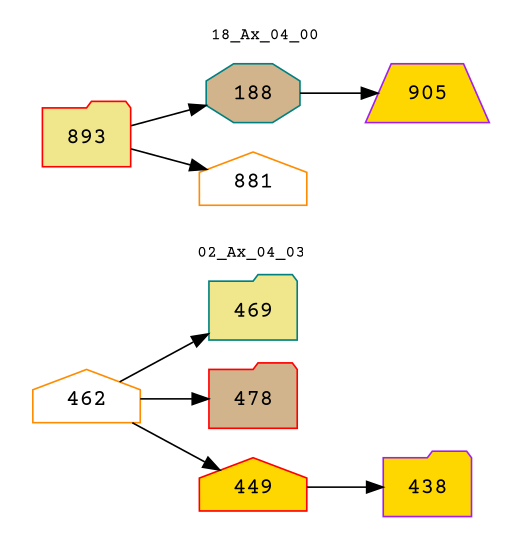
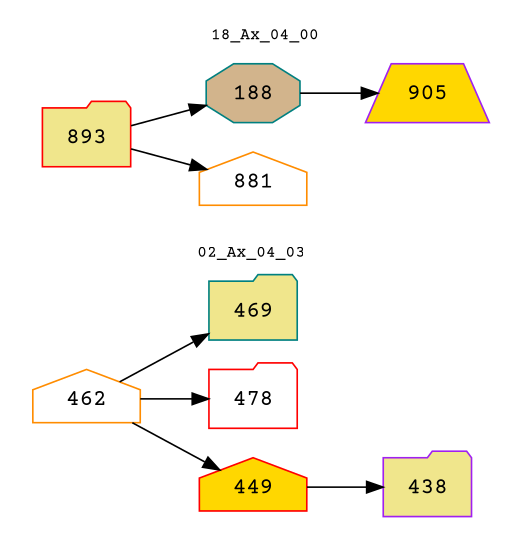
  digraph {
    fontname="Courier Prime"
    rankdir=LR
    node [color=red fillcolor=gold fontname="Courier Prime" shape=folder style=filled]
    edge [color=black fontname="Courier Prime"]
    n1 [color=darkorange fillcolor=white label=462 shape=house]
    n2 [label=449 shape=house]
-   n3 [fillcolor=tan label=478]
+   n3 [fillcolor=white label=478]
    n4 [color=teal fillcolor=khaki label=469]
-   n5 [color=purple label=438]
+   n5 [color=purple fillcolor=khaki label=438]
    n6 [fillcolor=khaki label=893]
    n7 [color=darkorange fillcolor=white label=881 shape=house]
    n8 [color=teal fillcolor=tan label=188 shape=octagon]
    n9 [color=purple label=905 shape=trapezium]
    subgraph cluster_1 {
      color=white
      fontsize=10
      label="02_Ax_04_03"
      n1
      n2
      n3
      n4
      n5
    }
    subgraph cluster_2 {
      color=white
      fontsize=10
      label="18_Ax_04_00"
      n6
      n7
      n8
      n9
    }
    n1 -> n2
    n1 -> n3
    n1 -> n4
    n2 -> n5
    n6 -> n7
    n6 -> n8
    n8 -> n9
  }
